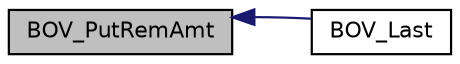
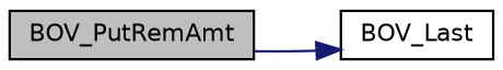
  digraph {
    rankdir=LR
    node [color=black fontname=Helvetica fontsize=10 shape=record style=filled]
    n1 [fillcolor=grey75 fontcolor=black height=0.2 label=BOV_PutRemAmt width=0.4]
    n2 [fillcolor=white height=0.2 label=BOV_Last width=0.4]
-   n2 -> n1 [color=midnightblue fontname=Helvetica fontsize=10 labelfontname=Helvetica labelfontsize=10 style=solid]
+   n1 -> n2 [color=midnightblue fontname=Helvetica fontsize=10 labelfontname=Helvetica labelfontsize=10 style=solid]
  }
